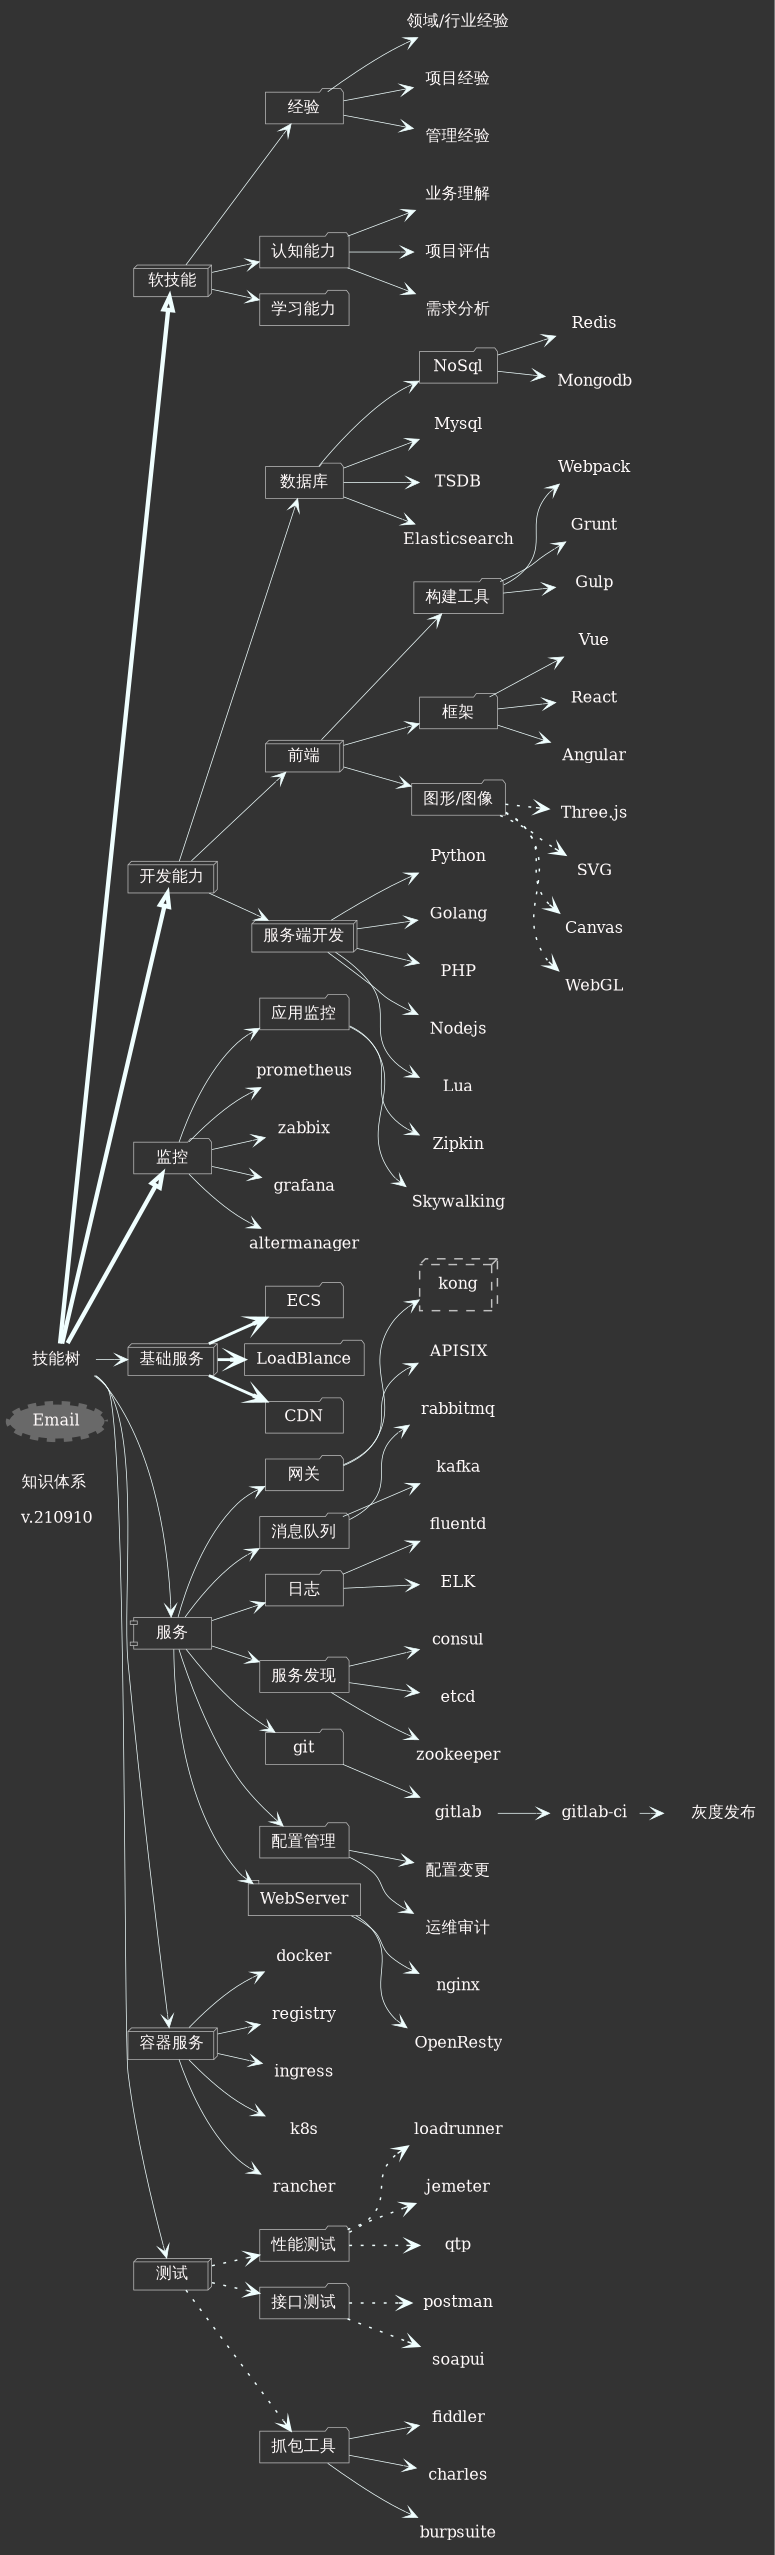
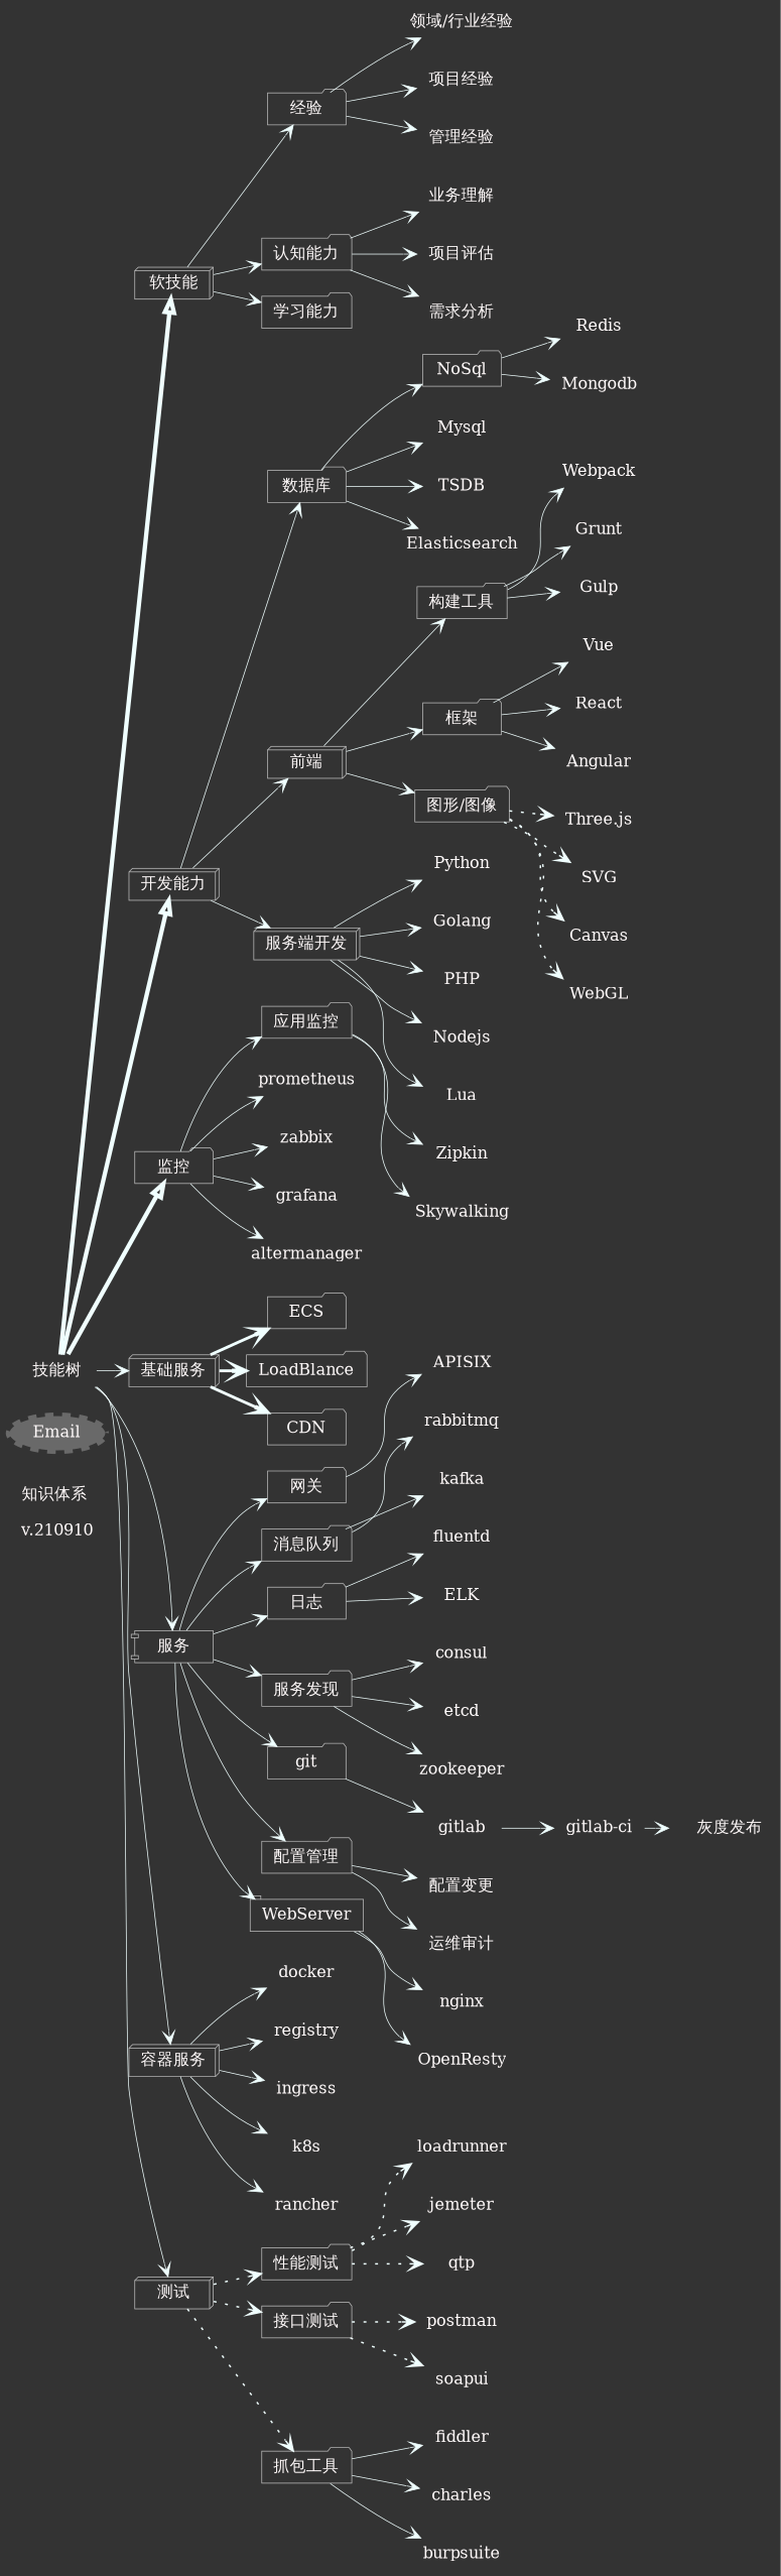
  digraph {
    bgcolor="#333333"
    fontcolor=snow
    fontsize=12.0
    labeljust=l
    labelloc=b
    rankdir=LR
    ranksep=0.2
    node [color=gray fillcolor="#333333" fontcolor=snow fontsize=11.0 shape=plaintext style="filled,setlinewidth(0.5)"]
    edge [arrowhead=vee arrowsize=0.9 arrowtail=none color=azure fontcolor=gray fontsize=9.0 style="setlinewidth(0.5)"]
    n1 [height=0.3 label="知识体系 \n\nv.210910"]
    n2 [color="#333333" fillcolor=dimgray height=0.3 label=Email shape=ellipse style="filled,dashed,setlinewidth(5)"]
    n3 [height=0.3 label="技能树"]
    n4 [height=0.3 label="软技能" shape=box3d]
    n5 [height=0.3 label="开发能力" shape=box3d]
    n6 [height=0.3 label="监控" shape=folder]
    n7 [height=0.3 label="基础服务" shape=box3d]
    n8 [height=0.3 label="服务" shape=component]
    n9 [height=0.3 label="容器服务" shape=box3d]
    n10 [height=0.3 label="测试" shape=box3d]
    n11 [height=0.3 label="经验" shape=folder]
    n12 [height=0.3 label="认知能力" shape=folder]
    n13 [height=0.3 label="学习能力" shape=folder]
    n14 [height=0.3 label="数据库" shape=folder]
    n15 [height=0.3 label="前端" shape=box3d]
    n16 [height=0.3 label="服务端开发" shape=box3d]
    n17 [height=0.3 label="应用监控" shape=folder]
    prometheus [height=0.3]
    zabbix [height=0.3]
    grafana [height=0.3]
    altermanager [height=0.3]
    n22 [height=0.3 label=ECS shape=folder]
    n23 [height=0.3 label=LoadBlance shape=folder]
    n24 [height=0.3 label=CDN shape=folder]
    n25 [height=0.3 label="网关" shape=folder]
    n26 [height=0.3 label="消息队列" shape=folder]
    n27 [height=0.3 label="日志" shape=folder]
    n28 [height=0.3 label="服务发现" shape=folder]
    n29 [height=0.3 label=git shape=folder]
    n30 [height=0.3 label="配置管理" shape=folder]
    n31 [height=0.3 label=WebServer shape=tab]
    docker [height=0.3]
    registry [height=0.3]
    ingress [height=0.3]
    k8s [height=0.3]
    rancher [height=0.3]
    n37 [height=0.3 label="性能测试" shape=folder]
    n38 [height=0.3 label="接口测试" shape=folder]
    n39 [height=0.3 label="抓包工具" shape=folder]
-   n40 [height=0.5 label=kong shape=box3d style=dashed]
    APISIX [height=0.3]
    rabbitmq [height=0.3]
    kafka [height=0.3]
    fluentd [height=0.3]
    ELK [height=0.3]
    consul [height=0.3]
    etcd [height=0.3]
    zookeeper [height=0.3]
    gitlab [height=0.3]
    n50 [height=0.3 label="gitlab-ci"]
    "　灰度发布" [height=0.3]
    n52 [height=0.3 label="配置变更"]
    n53 [height=0.3 label="运维审计"]
    nginx [height=0.3]
    OpenResty [height=0.3]
    loadrunner [height=0.3]
    jemeter [height=0.3]
    qtp [height=0.3]
    postman [height=0.3]
    soapui [height=0.3]
    fiddler [height=0.3]
    charles [height=0.3]
    burpsuite [height=0.3]
    n64 [height=0.3 label=NoSql shape=folder]
    Mysql [height=0.3]
    TSDB [height=0.3]
    Elasticsearch [height=0.3]
    Redis [height=0.3]
    Mongodb [height=0.3]
    n70 [height=0.3 label="构建工具" shape=folder]
    n71 [height=0.3 label="框架" shape=folder]
    n72 [height=0.3 label="图形/图像" shape=folder]
    Webpack [height=0.3]
    Grunt [height=0.3]
    Gulp [height=0.3]
    Vue [height=0.3]
    React [height=0.3]
    Angular [height=0.3]
    n79 [height=0.3 label="Three.js"]
    SVG [height=0.3]
    Canvas [height=0.3]
    WebGL [height=0.3]
    Python [height=0.3]
    Golang [height=0.3]
    PHP [height=0.3]
    Nodejs [height=0.3]
    Lua [height=0.3]
    Zipkin [height=0.3]
    Skywalking [height=0.3]
    n90 [height=0.3 label="领域/行业经验"]
    n91 [height=0.3 label="项目经验"]
    n92 [height=0.3 label="管理经验"]
    n93 [height=0.3 label="业务理解"]
    n94 [height=0.3 label="项目评估"]
    n95 [height=0.3 label="需求分析"]
    n3 -> n4 [arrowhead=empty style="setlinewidth(3)"]
    n3 -> n5 [arrowhead=empty style="setlinewidth(3)"]
    n3 -> n6 [arrowhead=empty style="setlinewidth(3)"]
    n3 -> n7
    n3 -> n8
    n3 -> n9
    n3 -> n10
    n4 -> n11
    n4 -> n12
    n4 -> n13
    n5 -> n14
    n5 -> n15
    n5 -> n16
    n6 -> n17
    n6 -> prometheus
    n6 -> zabbix
    n6 -> grafana
    n6 -> altermanager
    n7 -> n22 [style="setlinewidth(2)"]
    n7 -> n23 [style="setlinewidth(2)"]
    n7 -> n24 [style="setlinewidth(2)"]
    n8 -> n25
    n8 -> n26
    n8 -> n27
    n8 -> n28
    n8 -> n29
    n8 -> n30
    n8 -> n31
    n9 -> docker
    n9 -> registry
    n9 -> ingress
    n9 -> k8s
    n9 -> rancher
    n10 -> n37 [style=dotted]
    n10 -> n38 [style=dotted]
    n10 -> n39 [style=dotted]
    n11 -> n90
    n11 -> n91
    n11 -> n92
    n12 -> n93
    n12 -> n94
    n12 -> n95
    n14 -> n64
    n14 -> Mysql
    n14 -> TSDB
    n14 -> Elasticsearch
    n15 -> n70
    n15 -> n71
    n15 -> n72
    n16 -> Python
    n16 -> Golang
    n16 -> PHP
    n16 -> Nodejs
    n16 -> Lua
    n17 -> Zipkin
    n17 -> Skywalking
-   n25 -> n40
    n25 -> APISIX
    n26 -> rabbitmq
    n26 -> kafka
    n27 -> fluentd
    n27 -> ELK
    n28 -> consul
    n28 -> etcd
    n28 -> zookeeper
    n29 -> gitlab
    n30 -> n52
    n30 -> n53
    n31 -> nginx
    n31 -> OpenResty
    n37 -> loadrunner [style=dotted]
    n37 -> jemeter [style=dotted]
    n37 -> qtp [style=dotted]
    n38 -> postman [style=dotted]
    n38 -> soapui [style=dotted]
    n39 -> fiddler
    n39 -> charles
    n39 -> burpsuite
    gitlab -> n50
    n50 -> "　灰度发布"
    n64 -> Redis
    n64 -> Mongodb
    n70 -> Webpack
    n70 -> Grunt
    n70 -> Gulp
    n71 -> Vue
    n71 -> React
    n71 -> Angular
    n72 -> n79 [style=dotted]
    n72 -> SVG [style=dotted]
    n72 -> Canvas [style=dotted]
    n72 -> WebGL [style=dotted]
  }
